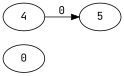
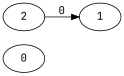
  digraph {
    rankdir=LR
    fontname="JetBrains Mono"
    node [BB=0 SS=0 bw=0 cv=0 nodeT=sym op=NaS symidR=0 fontname="JetBrains Mono"]
    0 [symid=0]
-   1 [BB=1 op=_sym_notify_call symid=1 label=5]
-   2 [bw=1 cv=1 nodeT=constantInt symid=-1 label=4]
+   1 [BB=1 op=_sym_notify_call symid=1]
+   2 [bw=1 cv=1 nodeT=constantInt symid=-1]
    2 -> 1 [label=0 fontname="JetBrains Mono"]
  }
